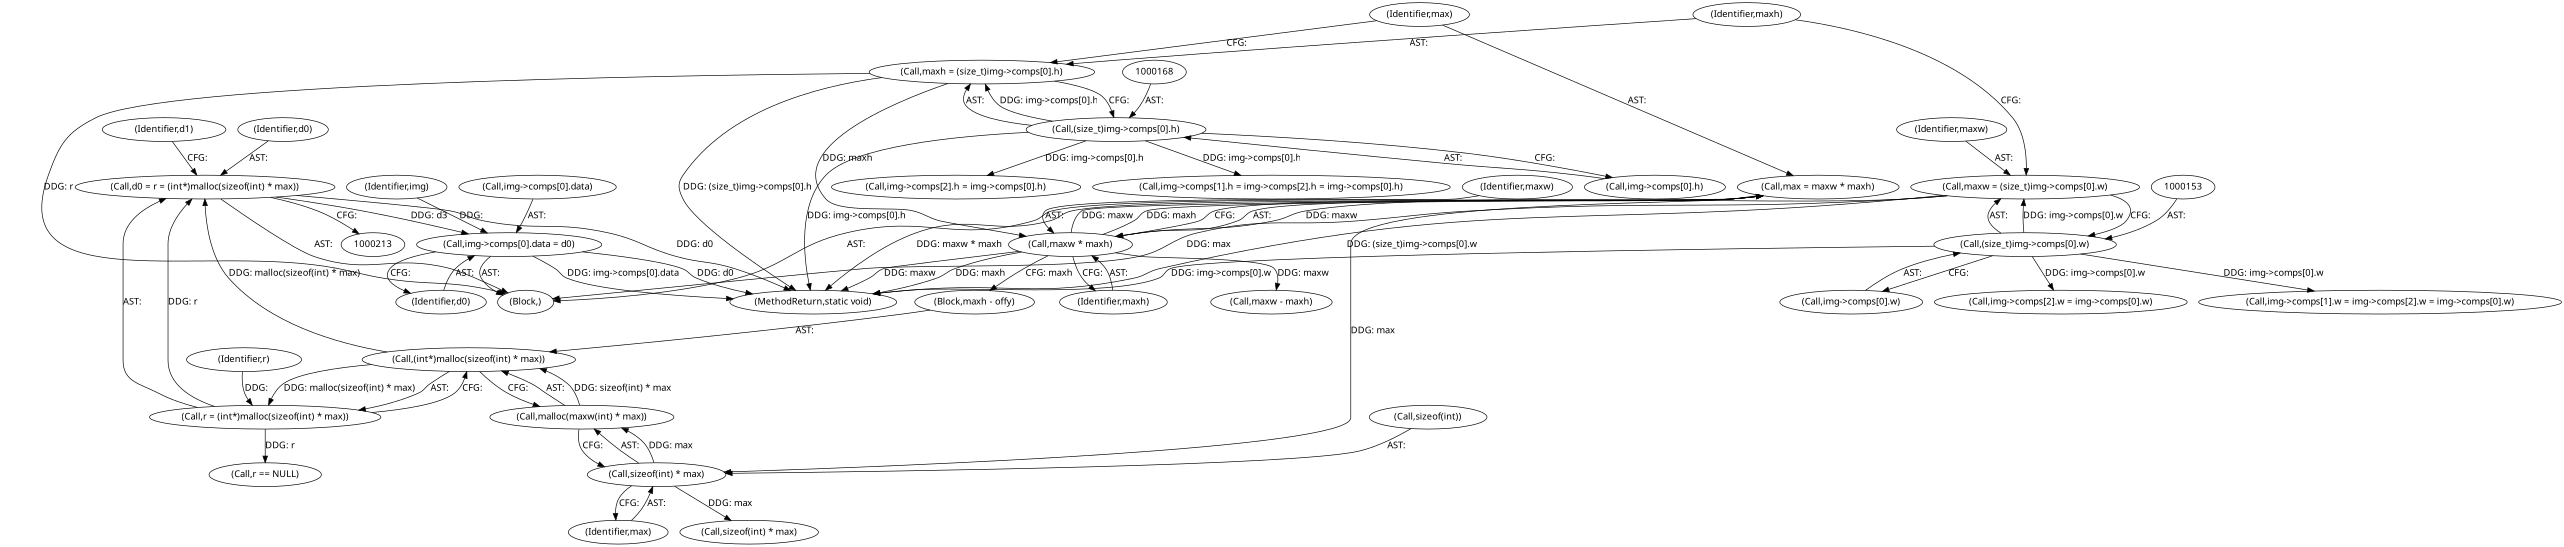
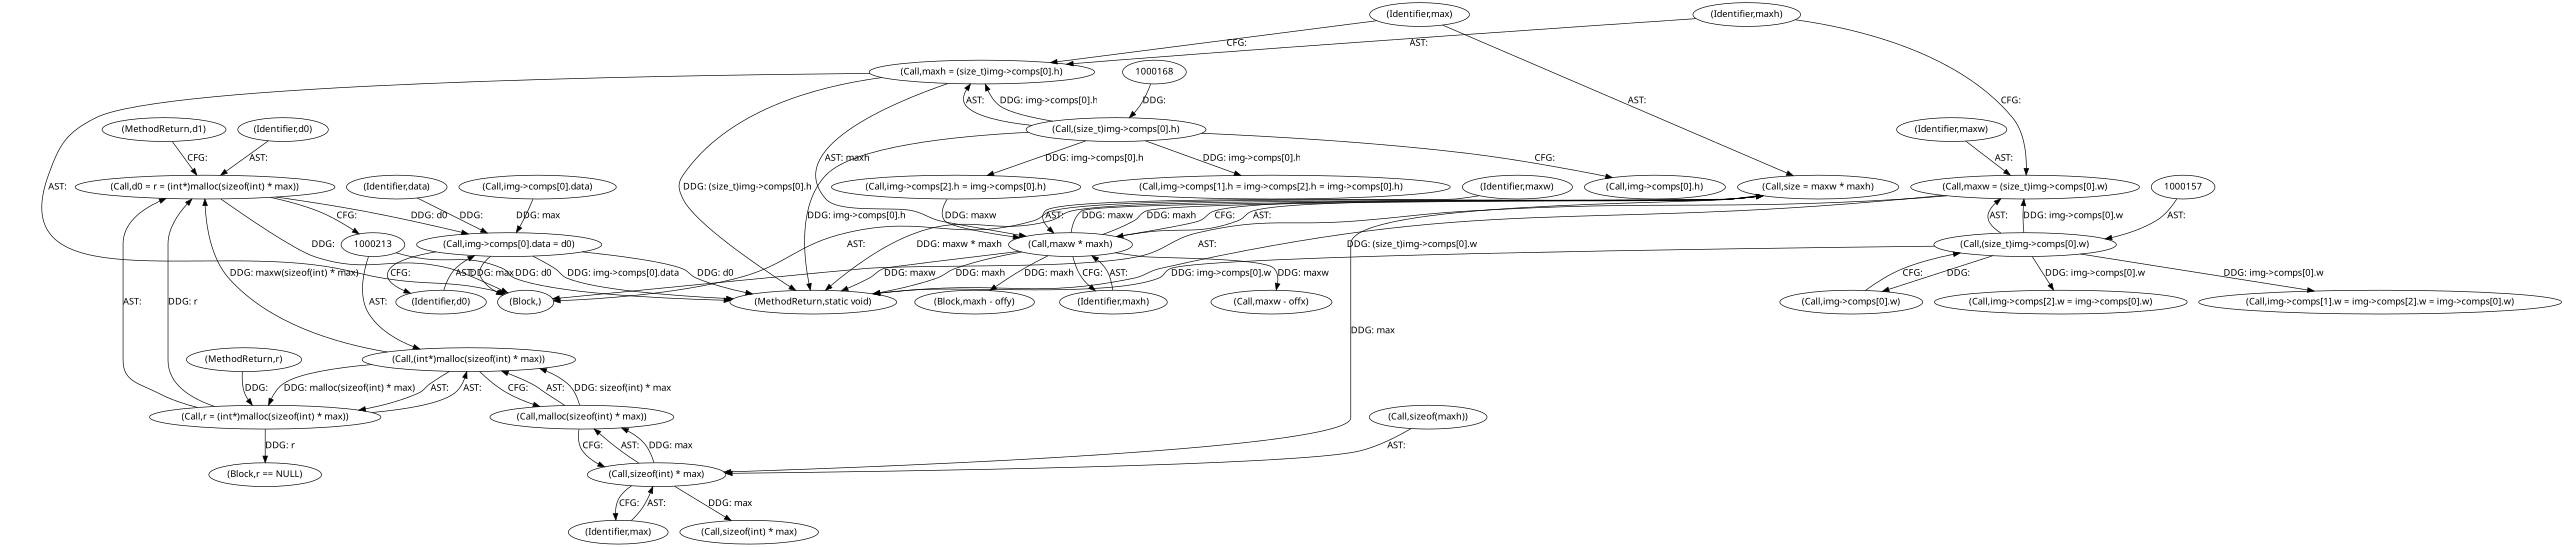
  digraph {
    fontname="Noto Sans"
    node [fontname="Noto Sans"]
    edge [fontname="Noto Sans"]
    n1 [label="(Call,d0 = r = (int*)malloc(sizeof(int) * max))"]
    n2 [label="(Call,img->comps[0].data = d0)"]
    n3 [label="(Block,)"]
    n4 [label="(MethodReturn,static void)"]
    1000213
    n6 [label="(Call,r = (int*)malloc(sizeof(int) * max))"]
    n7 [label="(Call,(int*)malloc(sizeof(int) * max))"]
-   n8 [label="(Call,r == NULL)"]
+   n8 [label="(Block,r == NULL)"]
    n9 [label="(Identifier,d0)"]
-   n10 [label="(Call,malloc(maxw(int) * max))"]
+   n10 [label="(Call,malloc(sizeof(int) * max))"]
    n11 [label="(Call,sizeof(int) * max)"]
    n12 [label="(Identifier,max)"]
    n13 [label="(Call,sizeof(int) * max)"]
-   n14 [label="(Call,max = maxw * maxh)"]
+   n14 [label="(Call,size = maxw * maxh)"]
    n15 [label="(Call,maxw * maxh)"]
    n16 [label="(Identifier,maxh)"]
    n17 [label="(Block,maxh - offy)"]
-   n18 [label="(Call,maxw - maxh)"]
+   n18 [label="(Call,maxw - offx)"]
    n19 [label="(Call,maxw = (size_t)img->comps[0].w)"]
    n20 [label="(Call,(size_t)img->comps[0].w)"]
    n21 [label="(Call,img->comps[2].w = img->comps[0].w)"]
    n22 [label="(Call,img->comps[1].w = img->comps[2].w = img->comps[0].w)"]
    n23 [label="(Call,img->comps[0].w)"]
    n24 [label="(Call,maxh = (size_t)img->comps[0].h)"]
    n25 [label="(Call,(size_t)img->comps[0].h)"]
    n26 [label="(Call,img->comps[2].h = img->comps[0].h)"]
    n27 [label="(Call,img->comps[1].h = img->comps[2].h = img->comps[0].h)"]
    n28 [label="(Call,img->comps[0].h)"]
-   n29 [label="(Identifier,r)"]
+   n29 [label="(MethodReturn,r)"]
    n30 [label="(Identifier,max)"]
-   n31 [label="(Identifier,img)"]
-   n32 [label="(Call,sizeof(int))"]
+   n31 [label="(Identifier,data)"]
+   n32 [label="(Call,sizeof(maxh))"]
    n33 [label="(Identifier,maxh)"]
    n34 [label="(Call,img->comps[0].data)"]
    n35 [label="(Identifier,maxw)"]
-   n36 [label="(Identifier,d1)"]
+   n36 [label="(MethodReturn,d1)"]
    n37 [label="(Identifier,maxw)"]
    n38 [label="(Identifier,d0)"]
-   1000157 [label=1000153]
+   1000157
    1000168
-   n1 -> n2 [label="DDG: d3"]
-   n1 -> n3 [label="AST: "]
-   n1 -> n4 [label="DDG: d0"]
+   n1 -> n2 [label="DDG: d0"]
+   n1 -> n3 [label="DDG: "]
+   1000213 -> n4 [label="DDG: d0"]
    n1 -> 1000213 [label="CFG: "]
-   n2 -> n3 [label="AST: "]
+   n2 -> n3 [label="DDG: max"]
    n2 -> n4 [label="DDG: d0"]
    n2 -> n4 [label="DDG: img->comps[0].data"]
    n2 -> n9 [label="CFG: "]
-   n17 -> n7 [label="AST: "]
+   1000213 -> n7 [label="AST: "]
    n6 -> n1 [label="AST: "]
    n6 -> n1 [label="DDG: r"]
-   n6 -> n7 [label="CFG: "]
+   n6 -> n7 [label="AST: "]
    n6 -> n8 [label="DDG: r"]
-   n7 -> n1 [label="DDG: malloc(sizeof(int) * max)"]
+   n7 -> n1 [label="DDG: maxw(sizeof(int) * max)"]
    n7 -> n6 [label="AST: "]
    n7 -> n6 [label="DDG: malloc(sizeof(int) * max)"]
    n7 -> n10 [label="CFG: "]
    n9 -> n2 [label="AST: "]
    n10 -> n7 [label="AST: "]
    n10 -> n7 [label="DDG: sizeof(int) * max"]
    n10 -> n11 [label="CFG: "]
    n11 -> n10 [label="AST: "]
    n11 -> n10 [label="DDG: max"]
    n11 -> n12 [label="CFG: "]
    n11 -> n13 [label="DDG: max"]
    n12 -> n11 [label="AST: "]
    n14 -> n3 [label="AST: "]
    n14 -> n4 [label="DDG: maxw * maxh"]
    n14 -> n11 [label="DDG: max"]
    n14 -> n15 [label="CFG: "]
    n15 -> n4 [label="DDG: maxw"]
    n15 -> n4 [label="DDG: maxh"]
    n15 -> n14 [label="AST: "]
    n15 -> n14 [label="DDG: maxw"]
    n15 -> n14 [label="DDG: maxh"]
    n15 -> n16 [label="CFG: "]
-   n15 -> n17 [label="CFG: maxh"]
+   n15 -> n17 [label="DDG: maxh"]
    n15 -> n18 [label="DDG: maxw"]
    n16 -> n15 [label="AST: "]
-   n19 -> n3 [label="DDG: max"]
+   n19 -> n3 [label="AST: "]
    n19 -> n4 [label="DDG: (size_t)img->comps[0].w"]
-   n19 -> n15 [label="DDG: maxw"]
-   n19 -> n20 [label="CFG: "]
+   n26 -> n15 [label="DDG: maxw"]
    n20 -> n4 [label="DDG: img->comps[0].w"]
    n20 -> n19 [label="AST: "]
    n20 -> n19 [label="DDG: img->comps[0].w"]
    n20 -> n21 [label="DDG: img->comps[0].w"]
    n20 -> n22 [label="DDG: img->comps[0].w"]
-   n20 -> n23 [label="CFG: "]
-   n23 -> n20 [label="AST: "]
-   n24 -> n3 [label="DDG: r"]
+   n20 -> n23 [label="DDG: "]
+   n23 -> n20 [label="CFG: "]
+   n24 -> n3 [label="AST: "]
    n24 -> n4 [label="DDG: (size_t)img->comps[0].h"]
-   n24 -> n15 [label="DDG: maxh"]
-   n24 -> n25 [label="CFG: "]
+   n24 -> n15 [label="AST: maxh"]
    n25 -> n4 [label="DDG: img->comps[0].h"]
    n25 -> n24 [label="AST: "]
    n25 -> n24 [label="DDG: img->comps[0].h"]
    n25 -> n26 [label="DDG: img->comps[0].h"]
    n25 -> n27 [label="DDG: img->comps[0].h"]
    n25 -> n28 [label="CFG: "]
-   n28 -> n25 [label="AST: "]
    n29 -> n6 [label="DDG: "]
    n30 -> n14 [label="AST: "]
    n30 -> n24 [label="CFG: "]
    n31 -> n2 [label="DDG: "]
    n32 -> n11 [label="AST: "]
    n33 -> n19 [label="CFG: "]
    n33 -> n24 [label="AST: "]
-   n34 -> n2 [label="AST: "]
+   n34 -> n2 [label="DDG: max"]
    n35 -> n19 [label="AST: "]
    n36 -> n1 [label="CFG: "]
    n37 -> n15 [label="AST: "]
    n38 -> n1 [label="AST: "]
    1000157 -> n20 [label="AST: "]
-   1000168 -> n25 [label="AST: "]
+   1000168 -> n25 [label="DDG: "]
  }
